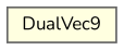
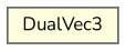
  digraph {
    rankdir=LR
    fontname=Nunito
-   n1 [color=grey40 fillcolor=lightyellow fontname=Nunito fontsize=10 height=0.2 label=DualVec9 shape=box style=filled width=0.4]
+   n1 [color=grey40 fillcolor=lightyellow fontname=Nunito fontsize=10 height=0.2 label=DualVec3 shape=box style=filled width=0.4]
  }
